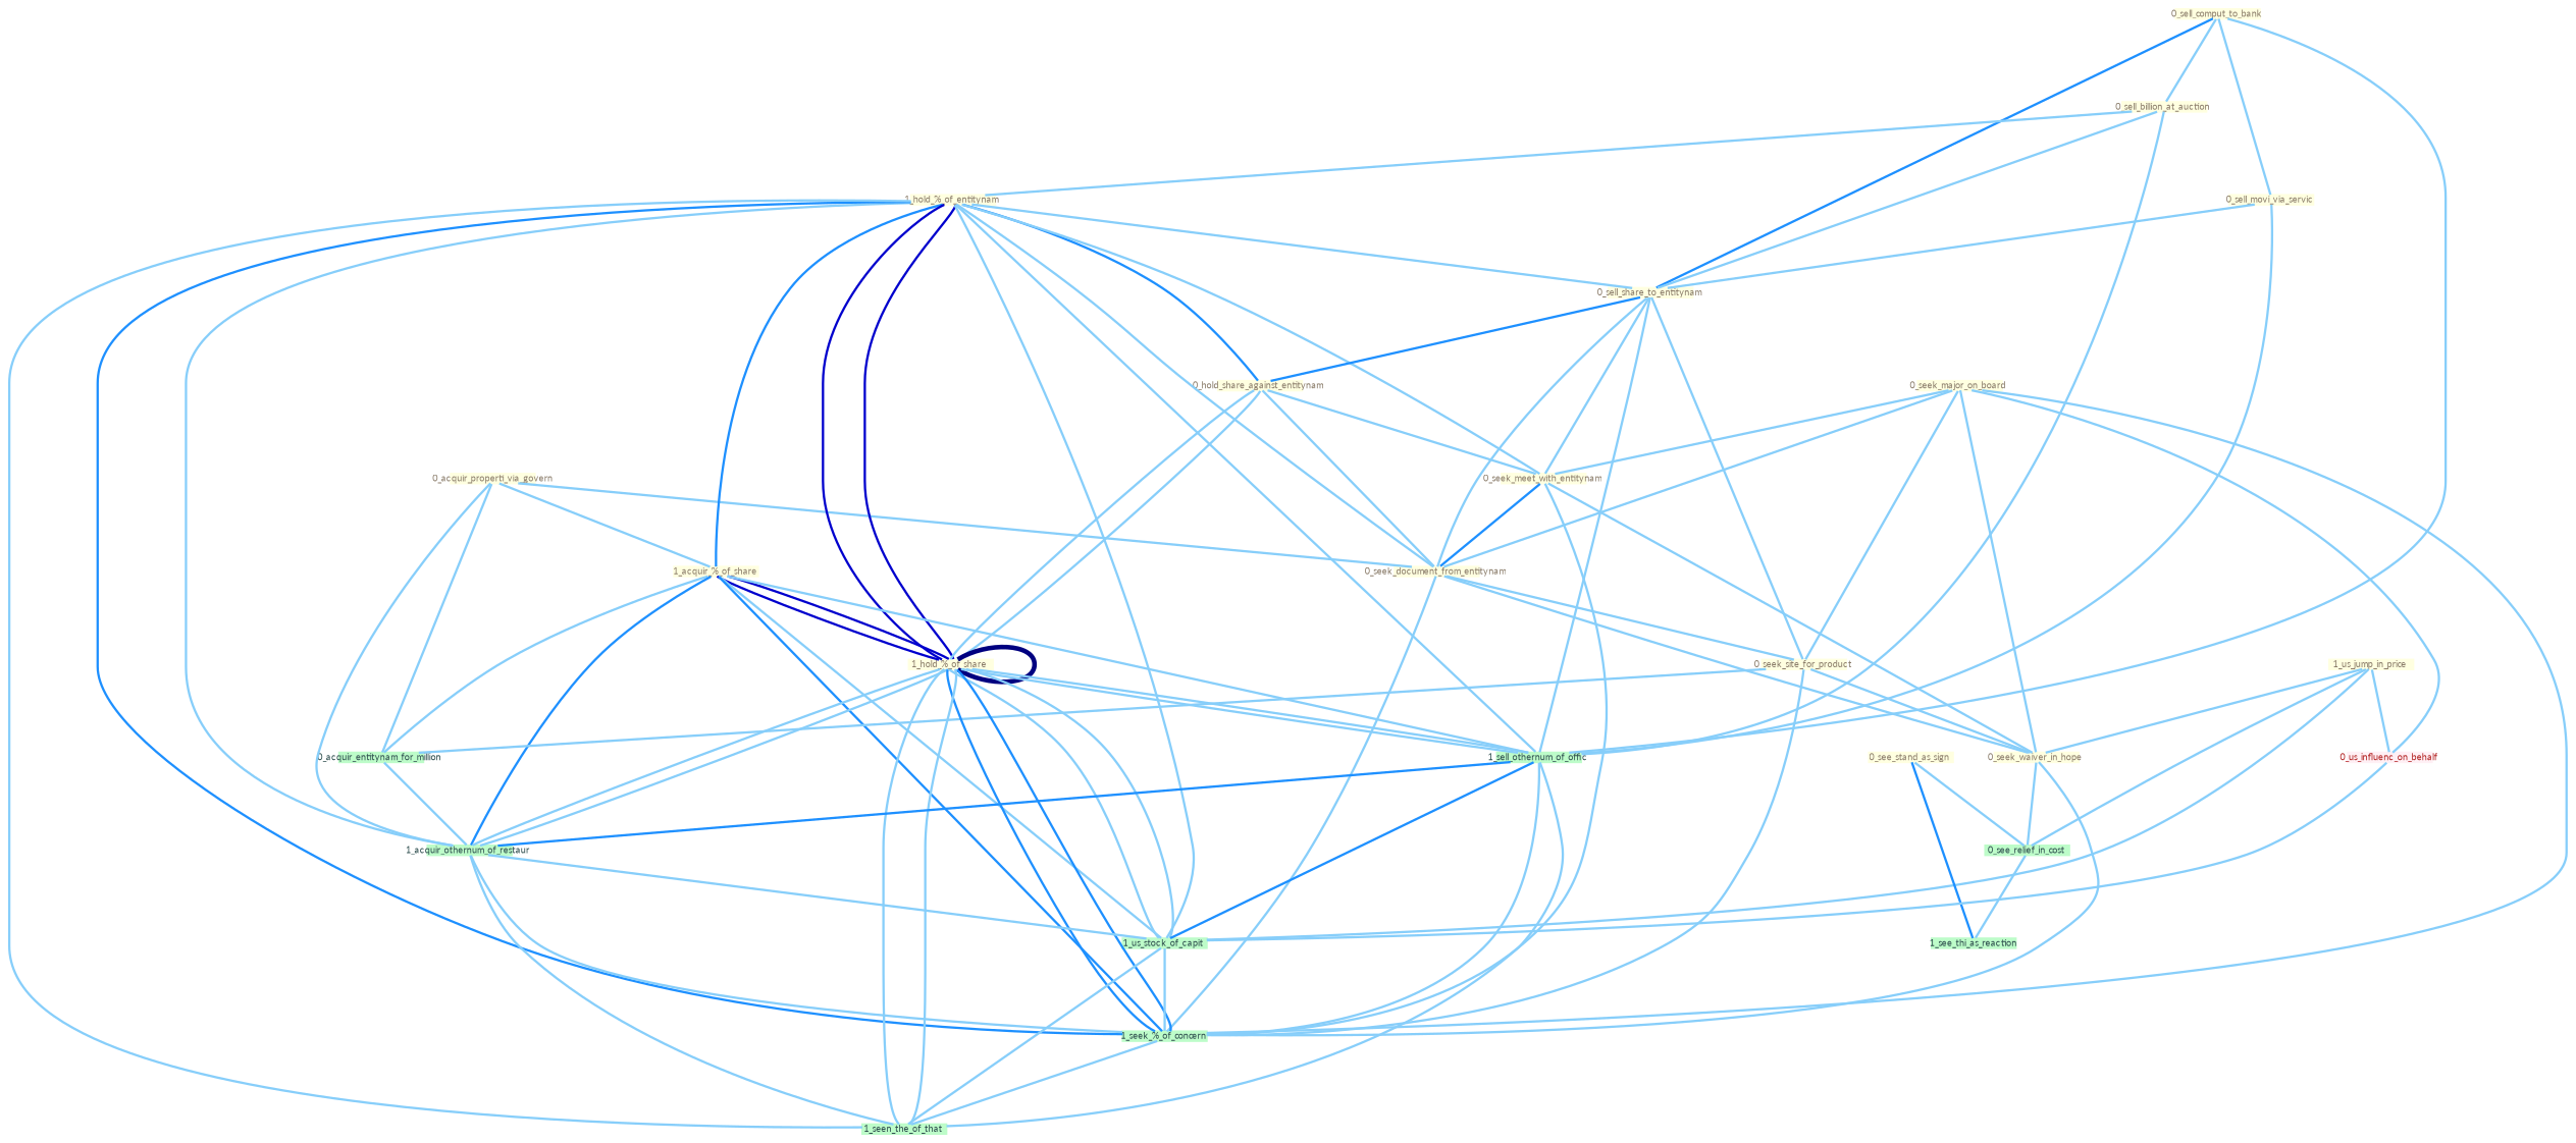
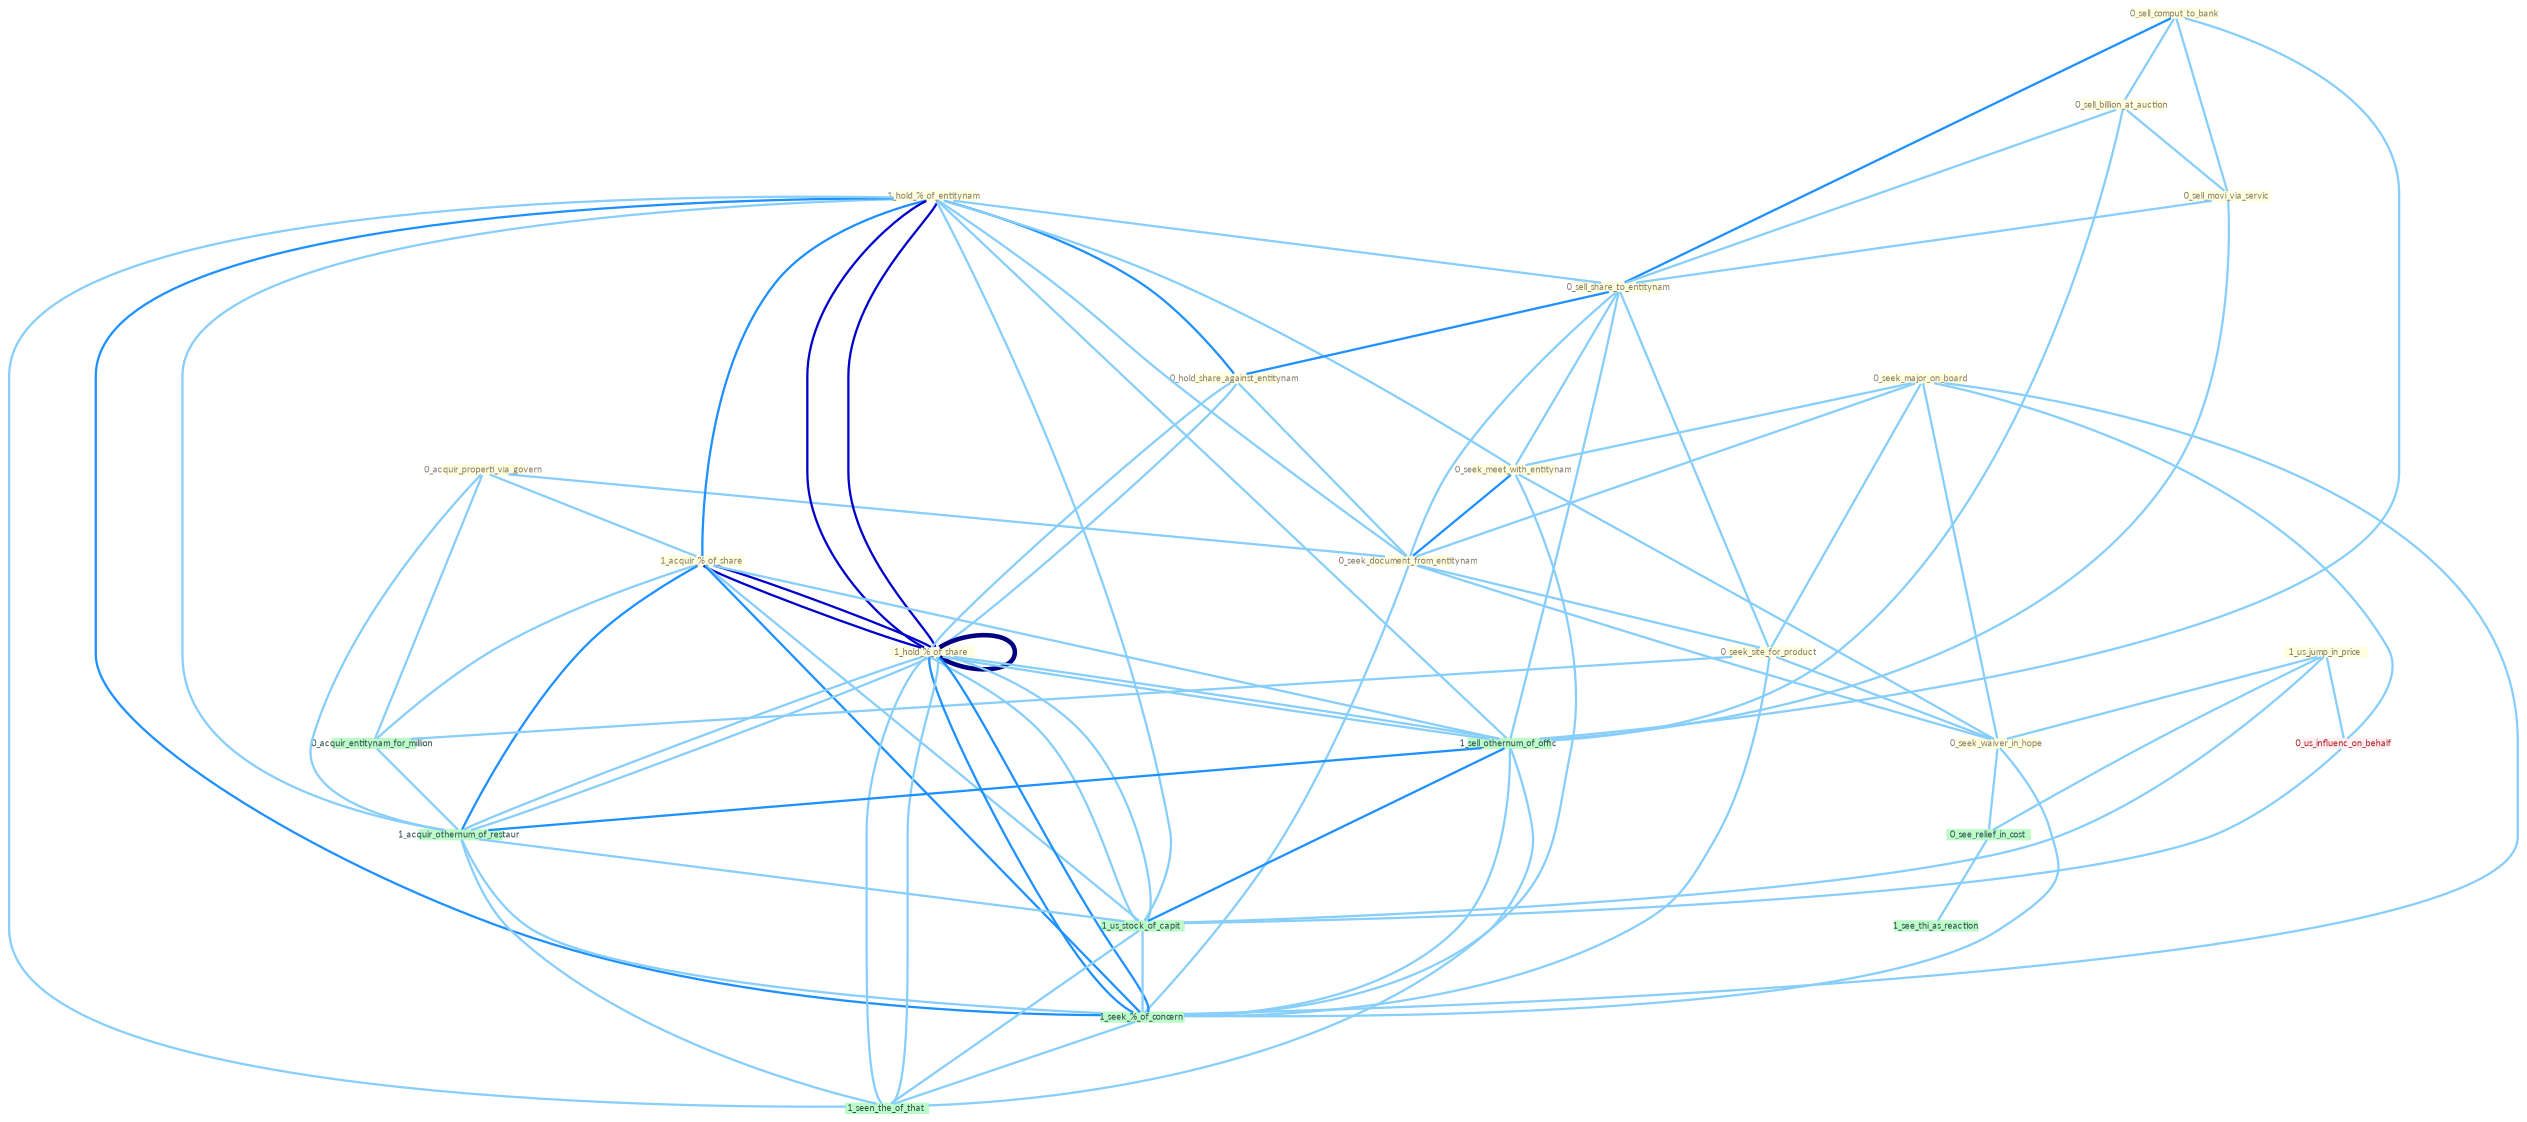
  graph {
    fontname=Lato
    node [color="#ffffe0" fixedsize=true fontcolor="#8b7d6b" fontname=Lato fontsize=4 shape=polygon style=filled]
    edge [color="#87cefa" fontname=Lato w=1]
    n1 [height=.06 label="0_acquir_properti_via_govern" width=.5]
    "0_sell_comput_to_bank " [height=.06 width=.5]
    "0_sell_billion_at_auction " [height=.06 width=.5]
    "1_hold_%_of_entitynam " [height=.06 width=.5]
    "1_us_jump_in_price " [height=.06 width=.5]
    "0_sell_movi_via_servic " [height=.06 width=.5]
    "1_acquir_%_of_share " [height=.06 width=.5]
    "0_sell_share_to_entitynam " [height=.06 width=.5]
    "0_seek_major_on_board " [height=.06 width=.5]
    "0_hold_share_against_entitynam " [height=.06 width=.5]
    "0_seek_meet_with_entitynam " [height=.06 width=.5]
-   "0_see_stand_as_sign " [height=.06 width=.5]
    "0_seek_document_from_entitynam " [height=.06 width=.5]
    "0_seek_site_for_product " [height=.06 width=.5]
    "1_hold_%_of_share " [height=.06 width=.5]
    "0_seek_waiver_in_hope " [height=.06 width=.5]
    "0_us_influenc_on_behalf " [color="#fff0f5" fontcolor="#b22222" height=.06 width=.5]
    "0_acquir_entitynam_for_million " [color="#BDFCC9" fontcolor="#2f4f4f" height=.06 width=.5]
    "1_acquir_othernum_of_restaur " [color="#BDFCC9" fontcolor="#2f4f4f" height=.06 width=.5]
    "1_sell_othernum_of_offic " [color="#BDFCC9" fontcolor="#2f4f4f" height=.06 width=.5]
    "1_us_stock_of_capit " [color="#BDFCC9" fontcolor="#2f4f4f" height=.06 width=.5]
    "1_seek_%_of_concern " [color="#BDFCC9" fontcolor="#2f4f4f" height=.06 width=.5]
    "1_seen_the_of_that " [color="#BDFCC9" fontcolor="#2f4f4f" height=.06 width=.5]
    "0_see_relief_in_cost " [color="#BDFCC9" fontcolor="#2f4f4f" height=.06 width=.5]
    n25 [color="#BDFCC9" fontcolor="#2f4f4f" height=.06 label="1_see_thi_as_reaction" width=.5]
    subgraph sub_1 {
      n1
      "0_sell_comput_to_bank "
      "0_sell_billion_at_auction "
      "1_hold_%_of_entitynam "
      "1_us_jump_in_price "
      "0_sell_movi_via_servic "
      "1_acquir_%_of_share "
      "0_sell_share_to_entitynam "
      "0_seek_major_on_board "
      "0_hold_share_against_entitynam "
      "0_seek_meet_with_entitynam "
-     "0_see_stand_as_sign "
      "0_seek_document_from_entitynam "
      "0_seek_site_for_product "
      "1_hold_%_of_share "
      "0_seek_waiver_in_hope "
    }
    subgraph sub_2 {
      "0_us_influenc_on_behalf "
    }
    n1 -- "1_acquir_%_of_share "
    n1 -- "0_seek_document_from_entitynam "
    n1 -- "0_acquir_entitynam_for_million "
    n1 -- "1_acquir_othernum_of_restaur "
    "0_sell_comput_to_bank " -- "0_sell_billion_at_auction "
    "0_sell_comput_to_bank " -- "0_sell_movi_via_servic "
    "0_sell_comput_to_bank " -- "0_sell_share_to_entitynam " [color="#1e90ff" w=2]
    "0_sell_comput_to_bank " -- "1_sell_othernum_of_offic "
-   "0_sell_billion_at_auction " -- "1_hold_%_of_entitynam "
+   "0_sell_billion_at_auction " -- "0_sell_movi_via_servic "
    "0_sell_billion_at_auction " -- "0_sell_share_to_entitynam "
    "0_sell_billion_at_auction " -- "1_sell_othernum_of_offic "
    "1_hold_%_of_entitynam " -- "1_acquir_%_of_share " [color="#1e90ff" w=2]
    "1_hold_%_of_entitynam " -- "0_sell_share_to_entitynam "
    "1_hold_%_of_entitynam " -- "0_hold_share_against_entitynam " [color="#1e90ff" w=2]
    "1_hold_%_of_entitynam " -- "0_seek_meet_with_entitynam "
    "1_hold_%_of_entitynam " -- "0_seek_document_from_entitynam "
    "1_hold_%_of_entitynam " -- "1_hold_%_of_share " [color="#0000cd" w=3]
    "1_hold_%_of_entitynam " -- "1_hold_%_of_share " [color="#0000cd" w=3]
    "1_hold_%_of_entitynam " -- "1_acquir_othernum_of_restaur "
    "1_hold_%_of_entitynam " -- "1_sell_othernum_of_offic "
    "1_hold_%_of_entitynam " -- "1_us_stock_of_capit "
    "1_hold_%_of_entitynam " -- "1_seek_%_of_concern " [color="#1e90ff" w=2]
    "1_hold_%_of_entitynam " -- "1_seen_the_of_that "
    "1_us_jump_in_price " -- "0_seek_waiver_in_hope "
    "1_us_jump_in_price " -- "0_us_influenc_on_behalf "
    "1_us_jump_in_price " -- "1_us_stock_of_capit "
    "1_us_jump_in_price " -- "0_see_relief_in_cost "
    "0_sell_movi_via_servic " -- "0_sell_share_to_entitynam "
    "0_sell_movi_via_servic " -- "1_sell_othernum_of_offic "
    "1_acquir_%_of_share " -- "1_hold_%_of_share " [color="#0000cd" w=3]
    "1_acquir_%_of_share " -- "1_hold_%_of_share " [color="#0000cd" w=3]
    "1_acquir_%_of_share " -- "0_acquir_entitynam_for_million "
    "1_acquir_%_of_share " -- "1_acquir_othernum_of_restaur " [color="#1e90ff" w=2]
    "1_acquir_%_of_share " -- "1_sell_othernum_of_offic "
    "1_acquir_%_of_share " -- "1_us_stock_of_capit "
    "1_acquir_%_of_share " -- "1_seek_%_of_concern " [color="#1e90ff" w=2]
    "0_sell_share_to_entitynam " -- "0_hold_share_against_entitynam " [color="#1e90ff" w=2]
    "0_sell_share_to_entitynam " -- "0_seek_meet_with_entitynam "
    "0_sell_share_to_entitynam " -- "0_seek_document_from_entitynam "
    "0_sell_share_to_entitynam " -- "0_seek_site_for_product "
    "0_sell_share_to_entitynam " -- "1_sell_othernum_of_offic "
    "0_seek_major_on_board " -- "0_seek_meet_with_entitynam "
    "0_seek_major_on_board " -- "0_seek_document_from_entitynam "
    "0_seek_major_on_board " -- "0_seek_site_for_product "
    "0_seek_major_on_board " -- "0_seek_waiver_in_hope "
    "0_seek_major_on_board " -- "0_us_influenc_on_behalf "
    "0_seek_major_on_board " -- "1_seek_%_of_concern "
-   "0_hold_share_against_entitynam " -- "0_seek_meet_with_entitynam "
    "0_hold_share_against_entitynam " -- "0_seek_document_from_entitynam "
    "0_hold_share_against_entitynam " -- "1_hold_%_of_share "
    "0_hold_share_against_entitynam " -- "1_hold_%_of_share "
    "0_seek_meet_with_entitynam " -- "0_seek_document_from_entitynam " [color="#1e90ff" w=2]
    "0_seek_meet_with_entitynam " -- "0_seek_waiver_in_hope "
    "0_seek_meet_with_entitynam " -- "1_seek_%_of_concern "
-   "0_see_stand_as_sign " -- "0_see_relief_in_cost "
-   "0_see_stand_as_sign " -- n25 [color="#1e90ff" w=2]
    "0_seek_document_from_entitynam " -- "0_seek_site_for_product "
    "0_seek_document_from_entitynam " -- "0_seek_waiver_in_hope "
    "0_seek_document_from_entitynam " -- "1_seek_%_of_concern "
    "0_seek_site_for_product " -- "0_seek_waiver_in_hope "
    "0_seek_site_for_product " -- "0_acquir_entitynam_for_million "
    "0_seek_site_for_product " -- "1_seek_%_of_concern "
    "1_hold_%_of_share " -- "1_hold_%_of_share " [color="#000080" style=bold w=4]
    "1_hold_%_of_share " -- "1_acquir_othernum_of_restaur "
    "1_hold_%_of_share " -- "1_acquir_othernum_of_restaur "
    "1_hold_%_of_share " -- "1_sell_othernum_of_offic "
    "1_hold_%_of_share " -- "1_sell_othernum_of_offic "
    "1_hold_%_of_share " -- "1_us_stock_of_capit "
    "1_hold_%_of_share " -- "1_us_stock_of_capit "
    "1_hold_%_of_share " -- "1_seek_%_of_concern " [color="#1e90ff" w=2]
    "1_hold_%_of_share " -- "1_seek_%_of_concern " [color="#1e90ff" w=2]
    "1_hold_%_of_share " -- "1_seen_the_of_that "
    "1_hold_%_of_share " -- "1_seen_the_of_that "
    "0_seek_waiver_in_hope " -- "1_seek_%_of_concern "
    "0_seek_waiver_in_hope " -- "0_see_relief_in_cost "
    "0_us_influenc_on_behalf " -- "1_us_stock_of_capit "
    "0_acquir_entitynam_for_million " -- "1_acquir_othernum_of_restaur "
    "1_acquir_othernum_of_restaur " -- "1_us_stock_of_capit "
    "1_acquir_othernum_of_restaur " -- "1_seek_%_of_concern "
    "1_acquir_othernum_of_restaur " -- "1_seen_the_of_that "
    "1_sell_othernum_of_offic " -- "1_acquir_othernum_of_restaur " [color="#1e90ff" w=2]
    "1_sell_othernum_of_offic " -- "1_us_stock_of_capit " [color="#1e90ff"]
    "1_sell_othernum_of_offic " -- "1_seek_%_of_concern "
    "1_sell_othernum_of_offic " -- "1_seen_the_of_that "
    "1_us_stock_of_capit " -- "1_seek_%_of_concern "
    "1_us_stock_of_capit " -- "1_seen_the_of_that "
    "1_seek_%_of_concern " -- "1_seen_the_of_that "
    "0_see_relief_in_cost " -- n25
  }
